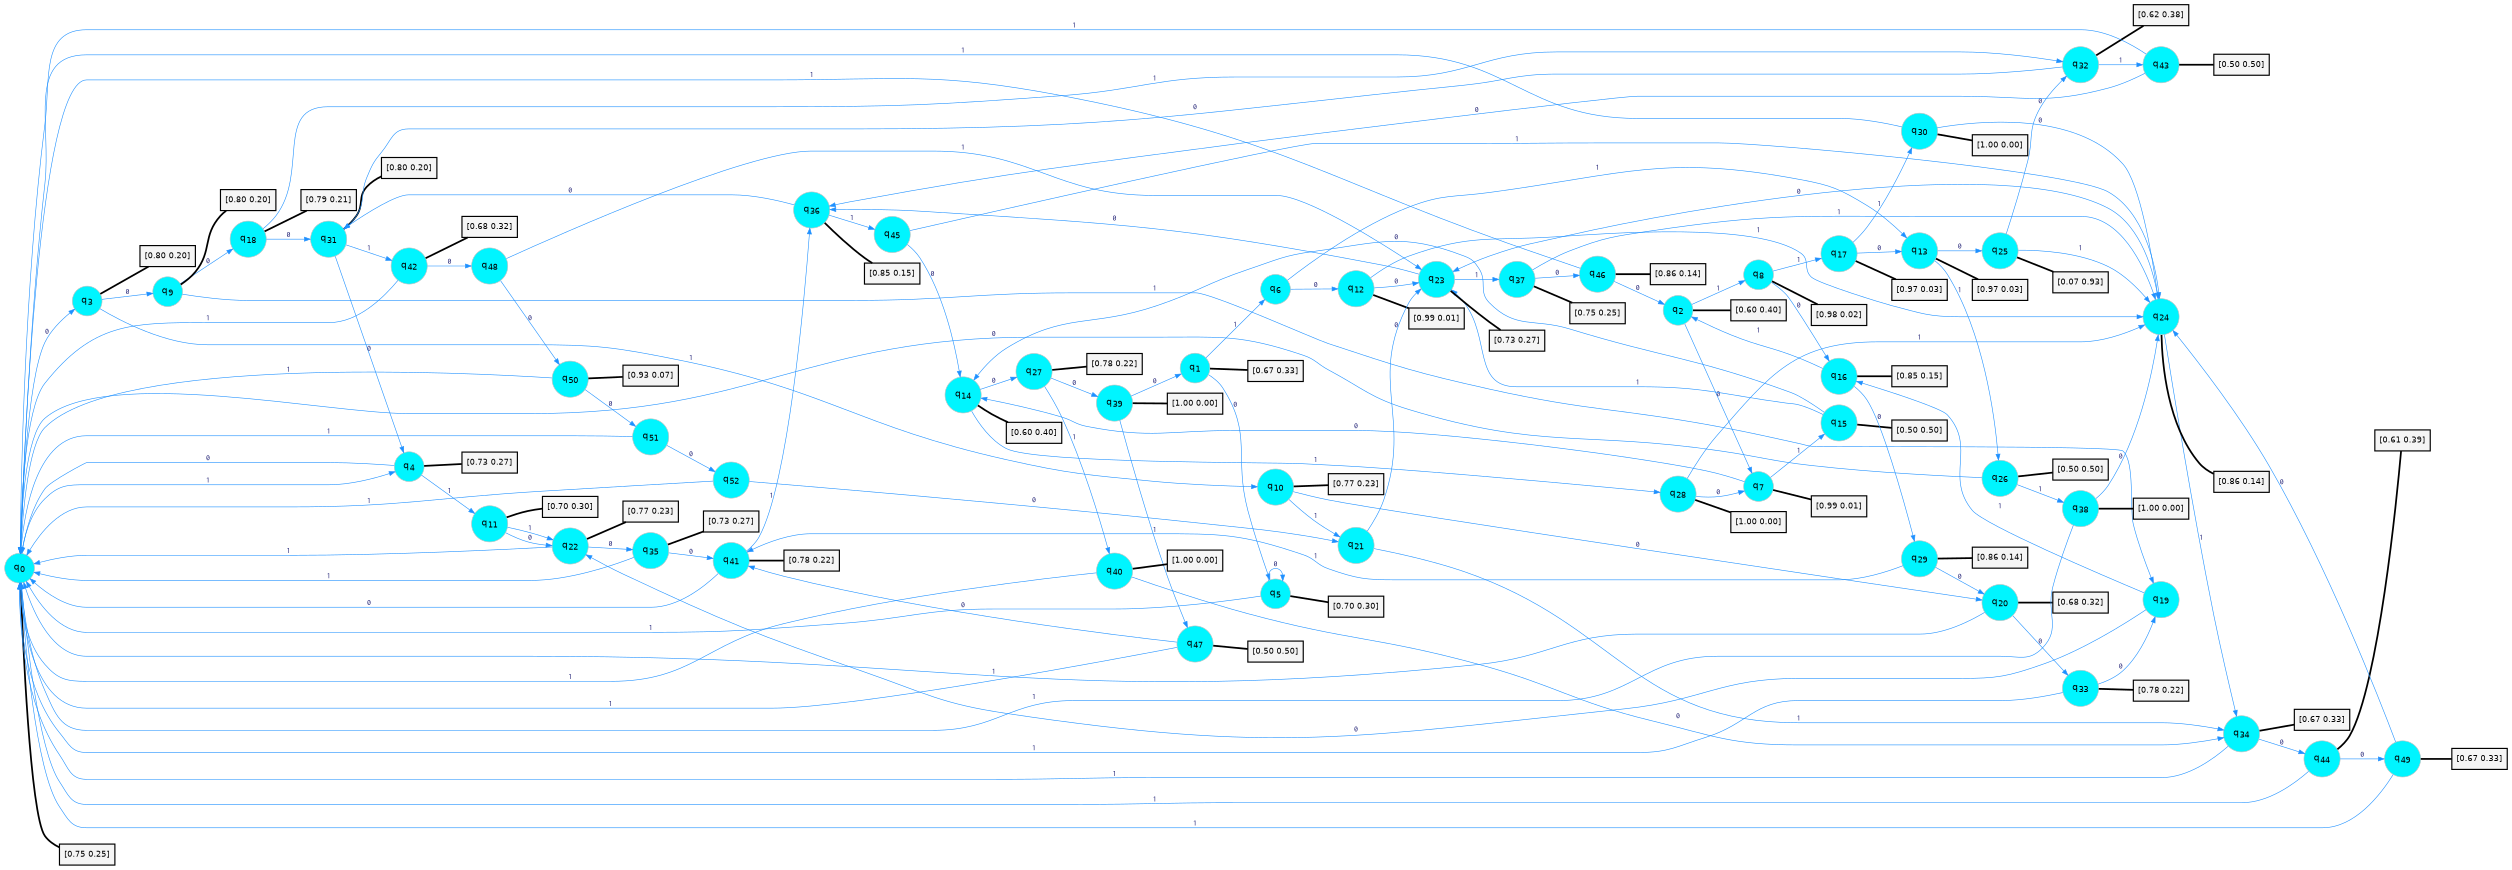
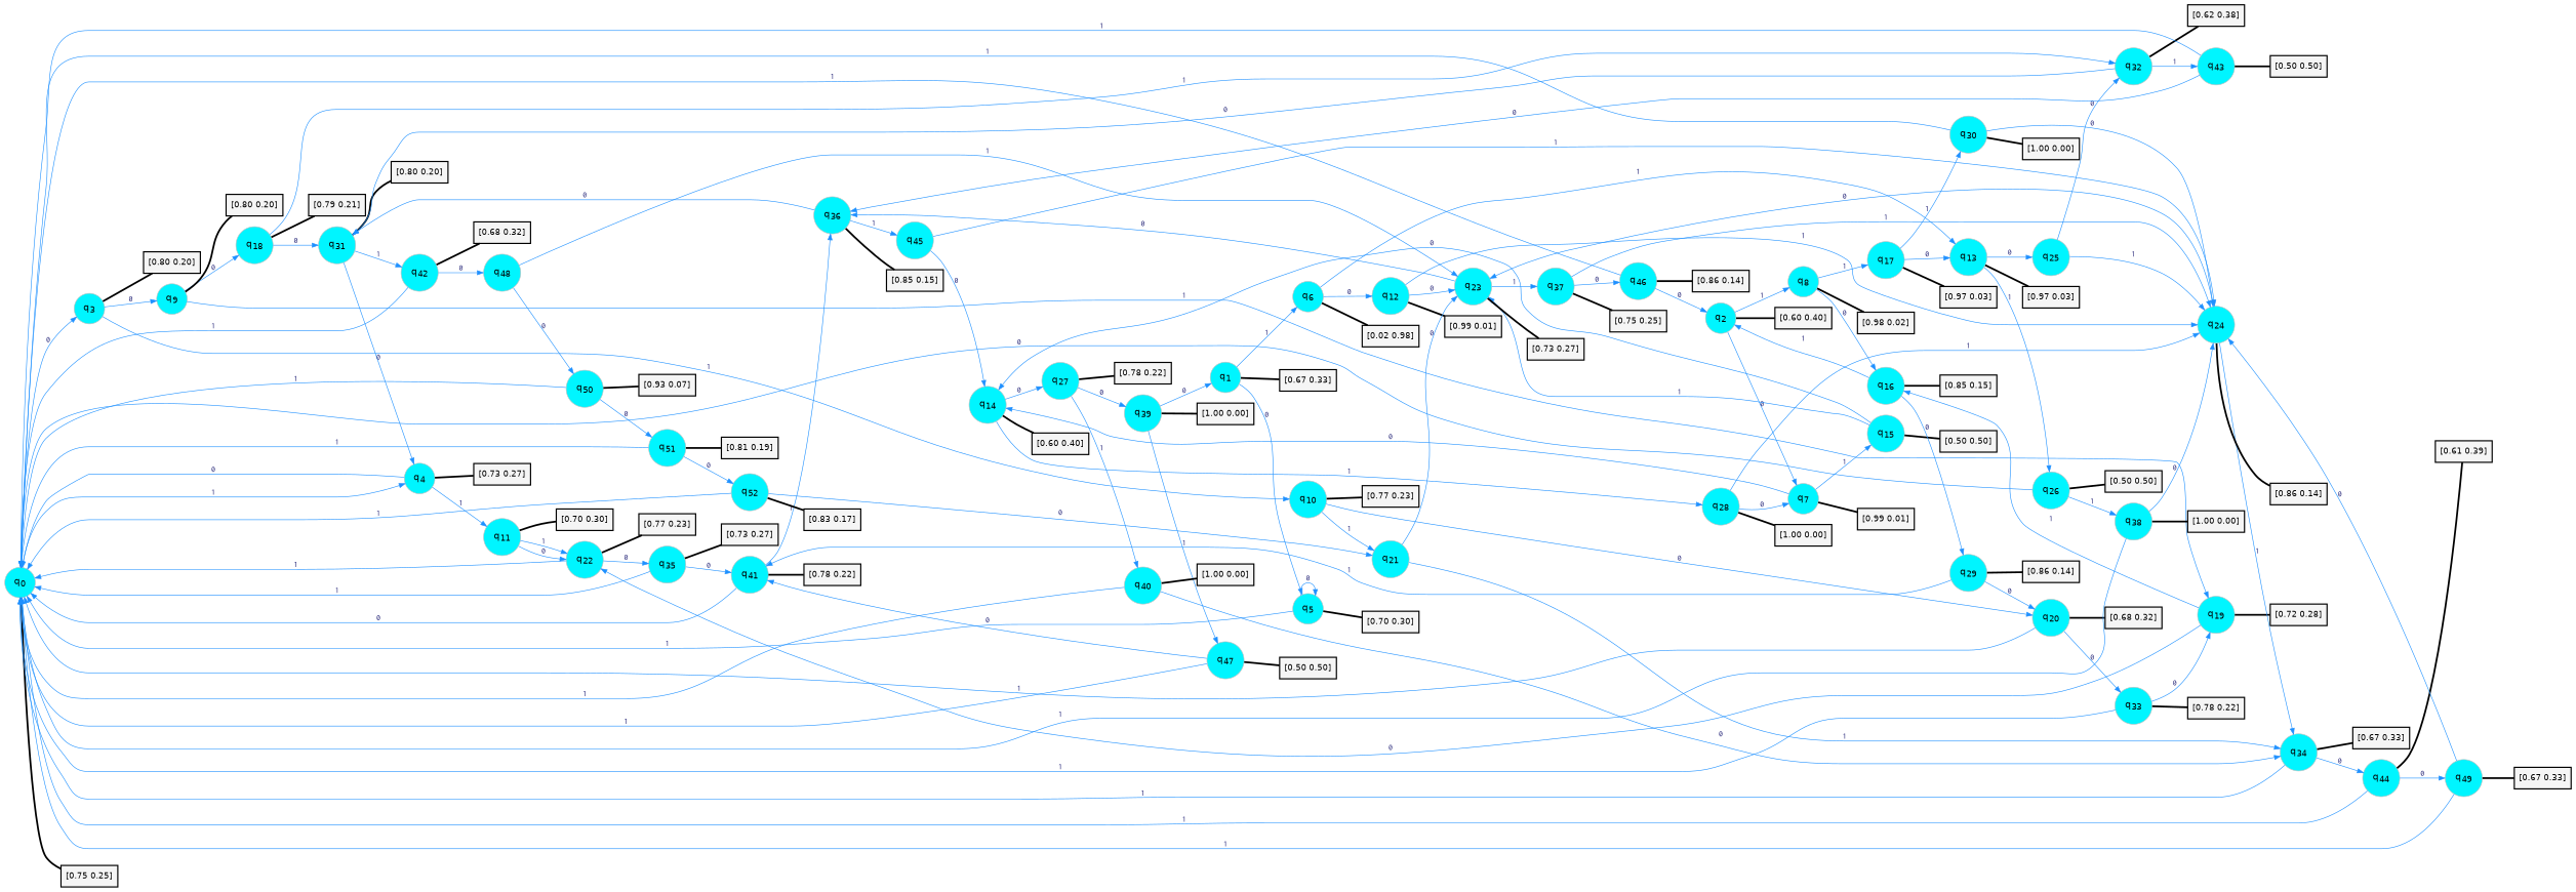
  digraph {
    rankdir=LR
    node [color=gray fillcolor=turquoise1 fontcolor=black fontname=Helvetica fontsize=16 fontweight=bold shape=circle style=filled]
    edge [arrowsize=1 color=dodgerblue1 fontcolor=midnightblue fontname=courier fontweight=bold penwidth=1 style=solid weight=20]
    n1 [label=<q<SUB>0</SUB>>]
    n2 [label=<q<SUB>3</SUB>>]
    n3 [label=<q<SUB>4</SUB>>]
    n4 [color=black fillcolor=whitesmoke fontsize=14 label="[0.75 0.25]" penwidth=2 shape=box]
    n5 [label=<q<SUB>9</SUB>>]
    n6 [label=<q<SUB>10</SUB>>]
    n7 [color=black fillcolor=whitesmoke fontsize=14 label="[0.80 0.20]" penwidth=2 shape=box]
    n8 [label=<q<SUB>11</SUB>>]
    n9 [color=black fillcolor=whitesmoke fontsize=14 label="[0.73 0.27]" penwidth=2 shape=box]
    n10 [label=<q<SUB>1</SUB>>]
    n11 [label=<q<SUB>5</SUB>>]
    n12 [label=<q<SUB>6</SUB>>]
    n13 [color=black fillcolor=whitesmoke fontsize=14 label="[0.67 0.33]" penwidth=2 shape=box]
    n14 [color=black fillcolor=whitesmoke fontsize=14 label="[0.70 0.30]" penwidth=2 shape=box]
    n15 [label=<q<SUB>12</SUB>>]
    n16 [label=<q<SUB>13</SUB>>]
+   n17 [color=black fillcolor=whitesmoke fontsize=14 label="[0.02 0.98]" penwidth=2 shape=box]
    n18 [label=<q<SUB>2</SUB>>]
    n19 [label=<q<SUB>7</SUB>>]
    n20 [label=<q<SUB>8</SUB>>]
    n21 [color=black fillcolor=whitesmoke fontsize=14 label="[0.60 0.40]" penwidth=2 shape=box]
    n22 [label=<q<SUB>14</SUB>>]
    n23 [label=<q<SUB>15</SUB>>]
    n24 [color=black fillcolor=whitesmoke fontsize=14 label="[0.99 0.01]" penwidth=2 shape=box]
    n25 [label=<q<SUB>16</SUB>>]
    n26 [label=<q<SUB>17</SUB>>]
    n27 [color=black fillcolor=whitesmoke fontsize=14 label="[0.98 0.02]" penwidth=2 shape=box]
    n28 [label=<q<SUB>18</SUB>>]
    n29 [label=<q<SUB>19</SUB>>]
    n30 [color=black fillcolor=whitesmoke fontsize=14 label="[0.80 0.20]" penwidth=2 shape=box]
    n31 [label=<q<SUB>20</SUB>>]
    n32 [label=<q<SUB>21</SUB>>]
    n33 [color=black fillcolor=whitesmoke fontsize=14 label="[0.77 0.23]" penwidth=2 shape=box]
    n34 [label=<q<SUB>22</SUB>>]
    n35 [color=black fillcolor=whitesmoke fontsize=14 label="[0.70 0.30]" penwidth=2 shape=box]
    n36 [label=<q<SUB>23</SUB>>]
    n37 [label=<q<SUB>24</SUB>>]
    n38 [color=black fillcolor=whitesmoke fontsize=14 label="[0.99 0.01]" penwidth=2 shape=box]
    n39 [label=<q<SUB>25</SUB>>]
    n40 [label=<q<SUB>26</SUB>>]
    n41 [color=black fillcolor=whitesmoke fontsize=14 label="[0.97 0.03]" penwidth=2 shape=box]
    n42 [label=<q<SUB>27</SUB>>]
    n43 [label=<q<SUB>28</SUB>>]
    n44 [color=black fillcolor=whitesmoke fontsize=14 label="[0.60 0.40]" penwidth=2 shape=box]
    n45 [color=black fillcolor=whitesmoke fontsize=14 label="[0.50 0.50]" penwidth=2 shape=box]
    n46 [label=<q<SUB>29</SUB>>]
    n47 [color=black fillcolor=whitesmoke fontsize=14 label="[0.85 0.15]" penwidth=2 shape=box]
    n48 [label=<q<SUB>30</SUB>>]
    n49 [color=black fillcolor=whitesmoke fontsize=14 label="[0.97 0.03]" penwidth=2 shape=box]
    n50 [label=<q<SUB>31</SUB>>]
    n51 [label=<q<SUB>32</SUB>>]
    n52 [color=black fillcolor=whitesmoke fontsize=14 label="[0.79 0.21]" penwidth=2 shape=box]
+   n53 [color=black fillcolor=whitesmoke fontsize=14 label="[0.72 0.28]" penwidth=2 shape=box]
    n54 [label=<q<SUB>33</SUB>>]
    n55 [color=black fillcolor=whitesmoke fontsize=14 label="[0.68 0.32]" penwidth=2 shape=box]
    n56 [label=<q<SUB>34</SUB>>]
    n57 [label=<q<SUB>35</SUB>>]
    n58 [color=black fillcolor=whitesmoke fontsize=14 label="[0.77 0.23]" penwidth=2 shape=box]
    n59 [label=<q<SUB>36</SUB>>]
    n60 [label=<q<SUB>37</SUB>>]
    n61 [color=black fillcolor=whitesmoke fontsize=14 label="[0.73 0.27]" penwidth=2 shape=box]
    n62 [color=black fillcolor=whitesmoke fontsize=14 label="[0.86 0.14]" penwidth=2 shape=box]
-   n63 [color=black fillcolor=whitesmoke fontsize=14 label="[0.07 0.93]" penwidth=2 shape=box]
    n64 [label=<q<SUB>38</SUB>>]
    n65 [color=black fillcolor=whitesmoke fontsize=14 label="[0.50 0.50]" penwidth=2 shape=box]
    n66 [label=<q<SUB>39</SUB>>]
    n67 [label=<q<SUB>40</SUB>>]
    n68 [color=black fillcolor=whitesmoke fontsize=14 label="[0.78 0.22]" penwidth=2 shape=box]
    n69 [color=black fillcolor=whitesmoke fontsize=14 label="[1.00 0.00]" penwidth=2 shape=box]
    n70 [label=<q<SUB>41</SUB>>]
    n71 [color=black fillcolor=whitesmoke fontsize=14 label="[0.86 0.14]" penwidth=2 shape=box]
    n72 [color=black fillcolor=whitesmoke fontsize=14 label="[1.00 0.00]" penwidth=2 shape=box]
    n73 [label=<q<SUB>42</SUB>>]
    n74 [color=black fillcolor=whitesmoke fontsize=14 label="[0.80 0.20]" penwidth=2 shape=box]
    n75 [label=<q<SUB>43</SUB>>]
    n76 [color=black fillcolor=whitesmoke fontsize=14 label="[0.62 0.38]" penwidth=2 shape=box]
    n77 [color=black fillcolor=whitesmoke fontsize=14 label="[0.78 0.22]" penwidth=2 shape=box]
    n78 [label=<q<SUB>44</SUB>>]
    n79 [color=black fillcolor=whitesmoke fontsize=14 label="[0.67 0.33]" penwidth=2 shape=box]
    n80 [color=black fillcolor=whitesmoke fontsize=14 label="[0.73 0.27]" penwidth=2 shape=box]
    n81 [label=<q<SUB>45</SUB>>]
    n82 [color=black fillcolor=whitesmoke fontsize=14 label="[0.85 0.15]" penwidth=2 shape=box]
    n83 [label=<q<SUB>46</SUB>>]
    n84 [color=black fillcolor=whitesmoke fontsize=14 label="[0.75 0.25]" penwidth=2 shape=box]
    n85 [color=black fillcolor=whitesmoke fontsize=14 label="[1.00 0.00]" penwidth=2 shape=box]
    n86 [label=<q<SUB>47</SUB>>]
    n87 [color=black fillcolor=whitesmoke fontsize=14 label="[1.00 0.00]" penwidth=2 shape=box]
    n88 [color=black fillcolor=whitesmoke fontsize=14 label="[1.00 0.00]" penwidth=2 shape=box]
    n89 [color=black fillcolor=whitesmoke fontsize=14 label="[0.78 0.22]" penwidth=2 shape=box]
    n90 [label=<q<SUB>48</SUB>>]
    n91 [color=black fillcolor=whitesmoke fontsize=14 label="[0.68 0.32]" penwidth=2 shape=box]
    n92 [color=black fillcolor=whitesmoke fontsize=14 label="[0.50 0.50]" penwidth=2 shape=box]
    n93 [label=<q<SUB>49</SUB>>]
    n94 [color=black fillcolor=whitesmoke fontsize=14 label="[0.61 0.39]" penwidth=2 shape=box]
    n95 [color=black fillcolor=whitesmoke fontsize=14 label="[0.86 0.14]" penwidth=2 shape=box]
    n96 [color=black fillcolor=whitesmoke fontsize=14 label="[0.50 0.50]" penwidth=2 shape=box]
    n97 [label=<q<SUB>50</SUB>>]
    n98 [color=black fillcolor=whitesmoke fontsize=14 label="[0.67 0.33]" penwidth=2 shape=box]
    n99 [label=<q<SUB>51</SUB>>]
    n100 [color=black fillcolor=whitesmoke fontsize=14 label="[0.93 0.07]" penwidth=2 shape=box]
    n101 [label=<q<SUB>52</SUB>>]
+   n102 [color=black fillcolor=whitesmoke fontsize=14 label="[0.81 0.19]" penwidth=2 shape=box]
+   n103 [color=black fillcolor=whitesmoke fontsize=14 label="[0.83 0.17]" penwidth=2 shape=box]
    n1 -> n2 [label=0]
    n1 -> n3 [label=1]
    n1 -> n4 [arrowhead=none color=black penwidth=3]
    n2 -> n5 [label=0]
    n2 -> n6 [label=1]
    n2 -> n7 [arrowhead=none color=black penwidth=3]
    n3 -> n1 [label=0]
    n3 -> n8 [label=1]
    n3 -> n9 [arrowhead=none color=black penwidth=3]
    n5 -> n28 [label=0]
    n5 -> n29 [label=1]
    n5 -> n30 [arrowhead=none color=black penwidth=3]
    n6 -> n31 [label=0]
    n6 -> n32 [label=1]
    n6 -> n33 [arrowhead=none color=black penwidth=3]
    n8 -> n34 [label=0]
    n8 -> n34 [label=1]
    n8 -> n35 [arrowhead=none color=black penwidth=3]
    n10 -> n11 [label=0]
    n10 -> n12 [label=1]
    n10 -> n13 [arrowhead=none color=black penwidth=3]
    n11 -> n1 [label=1]
    n11 -> n11 [label=0]
    n11 -> n14 [arrowhead=none color=black penwidth=3]
    n12 -> n15 [label=0]
    n12 -> n16 [label=1]
+   n12 -> n17 [arrowhead=none color=black penwidth=3]
    n15 -> n36 [label=0]
    n15 -> n37 [label=1]
    n15 -> n38 [arrowhead=none color=black penwidth=3]
    n16 -> n39 [label=0]
    n16 -> n40 [label=1]
    n16 -> n41 [arrowhead=none color=black penwidth=3]
    n18 -> n19 [label=0]
    n18 -> n20 [label=1]
    n18 -> n21 [arrowhead=none color=black penwidth=3]
    n19 -> n22 [label=0]
    n19 -> n23 [label=1]
    n19 -> n24 [arrowhead=none color=black penwidth=3]
    n20 -> n25 [label=0]
    n20 -> n26 [label=1]
    n20 -> n27 [arrowhead=none color=black penwidth=3]
    n22 -> n42 [label=0]
    n22 -> n43 [label=1]
    n22 -> n44 [arrowhead=none color=black penwidth=3]
    n23 -> n22 [label=0]
    n23 -> n36 [label=1]
    n23 -> n45 [arrowhead=none color=black penwidth=3]
    n25 -> n18 [label=1]
    n25 -> n46 [label=0]
    n25 -> n47 [arrowhead=none color=black penwidth=3]
    n26 -> n16 [label=0]
    n26 -> n48 [label=1]
    n26 -> n49 [arrowhead=none color=black penwidth=3]
    n28 -> n50 [label=0]
    n28 -> n51 [label=1]
    n28 -> n52 [arrowhead=none color=black penwidth=3]
    n29 -> n25 [label=1]
    n29 -> n34 [label=0]
+   n29 -> n53 [arrowhead=none color=black penwidth=3]
    n31 -> n1 [label=1]
    n31 -> n54 [label=0]
    n31 -> n55 [arrowhead=none color=black penwidth=3]
    n32 -> n36 [label=0]
    n32 -> n56 [label=1]
    n34 -> n1 [label=1]
    n34 -> n57 [label=0]
    n34 -> n58 [arrowhead=none color=black penwidth=3]
    n36 -> n59 [label=0]
    n36 -> n60 [label=1]
    n36 -> n61 [arrowhead=none color=black penwidth=3]
    n37 -> n36 [label=0]
    n37 -> n56 [label=1]
    n37 -> n62 [arrowhead=none color=black penwidth=3]
    n39 -> n37 [label=1]
    n39 -> n51 [label=0]
-   n39 -> n63 [arrowhead=none color=black penwidth=3]
    n40 -> n1 [label=0]
    n40 -> n64 [label=1]
    n40 -> n65 [arrowhead=none color=black penwidth=3]
    n42 -> n66 [label=0]
    n42 -> n67 [label=1]
    n42 -> n68 [arrowhead=none color=black penwidth=3]
    n43 -> n19 [label=0]
    n43 -> n37 [label=1]
    n43 -> n69 [arrowhead=none color=black penwidth=3]
    n46 -> n31 [label=0]
    n46 -> n70 [label=1]
    n46 -> n71 [arrowhead=none color=black penwidth=3]
    n48 -> n1 [label=1]
    n48 -> n37 [label=0]
    n48 -> n72 [arrowhead=none color=black penwidth=3]
    n50 -> n3 [label=0]
    n50 -> n73 [label=1]
    n50 -> n74 [arrowhead=none color=black penwidth=3]
    n51 -> n50 [label=0]
    n51 -> n75 [label=1]
    n51 -> n76 [arrowhead=none color=black penwidth=3]
    n54 -> n1 [label=1]
    n54 -> n29 [label=0]
    n54 -> n77 [arrowhead=none color=black penwidth=3]
    n56 -> n1 [label=1]
    n56 -> n78 [label=0]
    n56 -> n79 [arrowhead=none color=black penwidth=3]
    n57 -> n1 [label=1]
    n57 -> n70 [label=0]
    n57 -> n80 [arrowhead=none color=black penwidth=3]
    n59 -> n50 [label=0]
    n59 -> n81 [label=1]
    n59 -> n82 [arrowhead=none color=black penwidth=3]
    n60 -> n37 [label=1]
    n60 -> n83 [label=0]
    n60 -> n84 [arrowhead=none color=black penwidth=3]
    n64 -> n1 [label=1]
    n64 -> n37 [label=0]
    n64 -> n85 [arrowhead=none color=black penwidth=3]
    n66 -> n10 [label=0]
    n66 -> n86 [label=1]
    n66 -> n87 [arrowhead=none color=black penwidth=3]
    n67 -> n1 [label=1]
    n67 -> n56 [label=0]
    n67 -> n88 [arrowhead=none color=black penwidth=3]
    n70 -> n1 [label=0]
    n70 -> n59 [label=1]
    n70 -> n89 [arrowhead=none color=black penwidth=3]
    n73 -> n1 [label=1]
    n73 -> n90 [label=0]
    n73 -> n91 [arrowhead=none color=black penwidth=3]
    n75 -> n1 [label=1]
    n75 -> n59 [label=0]
    n75 -> n92 [arrowhead=none color=black penwidth=3]
    n78 -> n1 [label=1]
    n78 -> n93 [label=0]
    n78 -> n94 [arrowhead=none color=black penwidth=3]
    n81 -> n22 [label=0]
    n81 -> n37 [label=1]
    n83 -> n1 [label=1]
    n83 -> n18 [label=0]
    n83 -> n95 [arrowhead=none color=black penwidth=3]
    n86 -> n1 [label=1]
    n86 -> n70 [label=0]
    n86 -> n96 [arrowhead=none color=black penwidth=3]
    n90 -> n36 [label=1]
    n90 -> n97 [label=0]
    n93 -> n1 [label=1]
    n93 -> n37 [label=0]
    n93 -> n98 [arrowhead=none color=black penwidth=3]
    n97 -> n1 [label=1]
    n97 -> n99 [label=0]
    n97 -> n100 [arrowhead=none color=black penwidth=3]
    n99 -> n1 [label=1]
    n99 -> n101 [label=0]
+   n99 -> n102 [arrowhead=none color=black penwidth=3]
    n101 -> n1 [label=1]
    n101 -> n32 [label=0]
+   n101 -> n103 [arrowhead=none color=black penwidth=3]
  }
